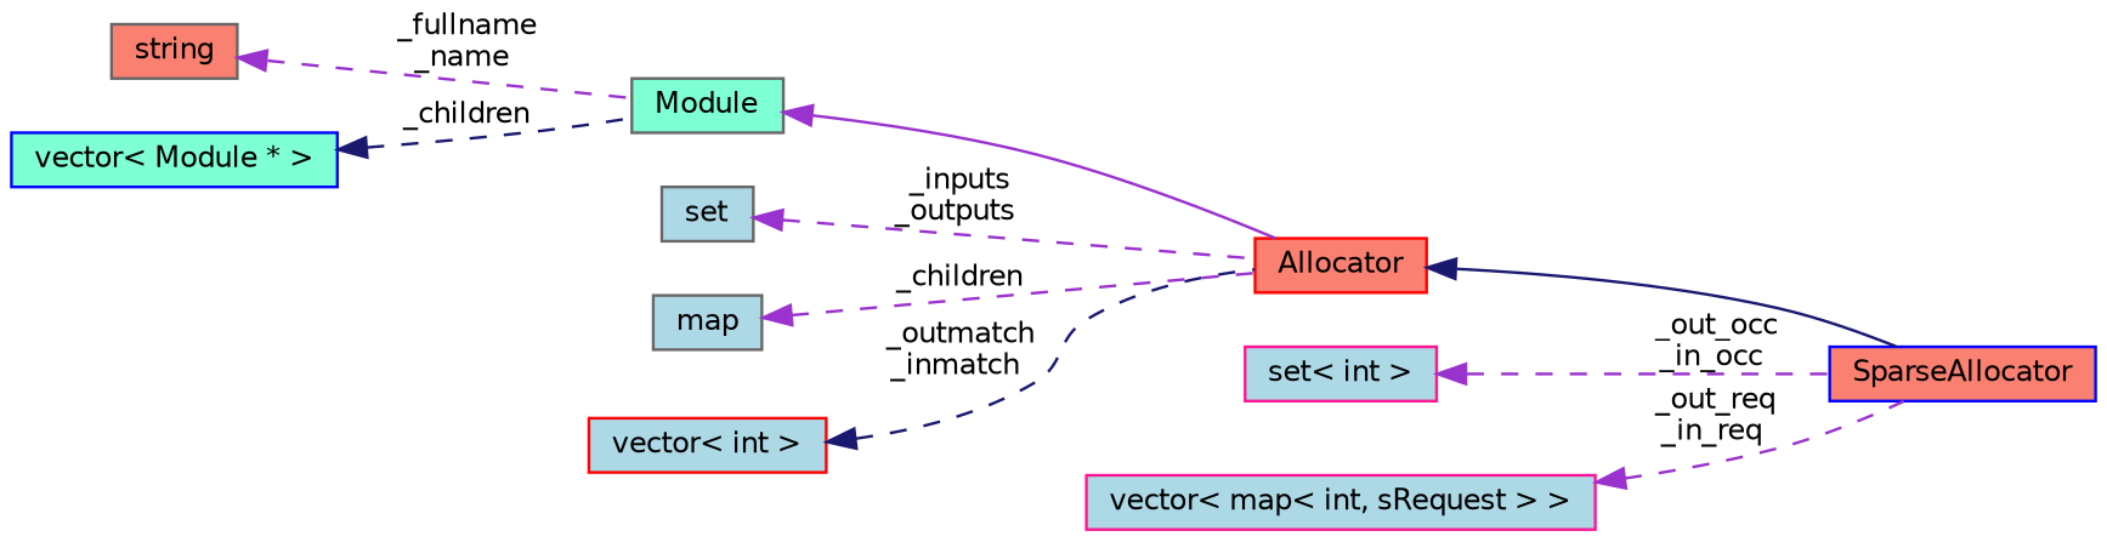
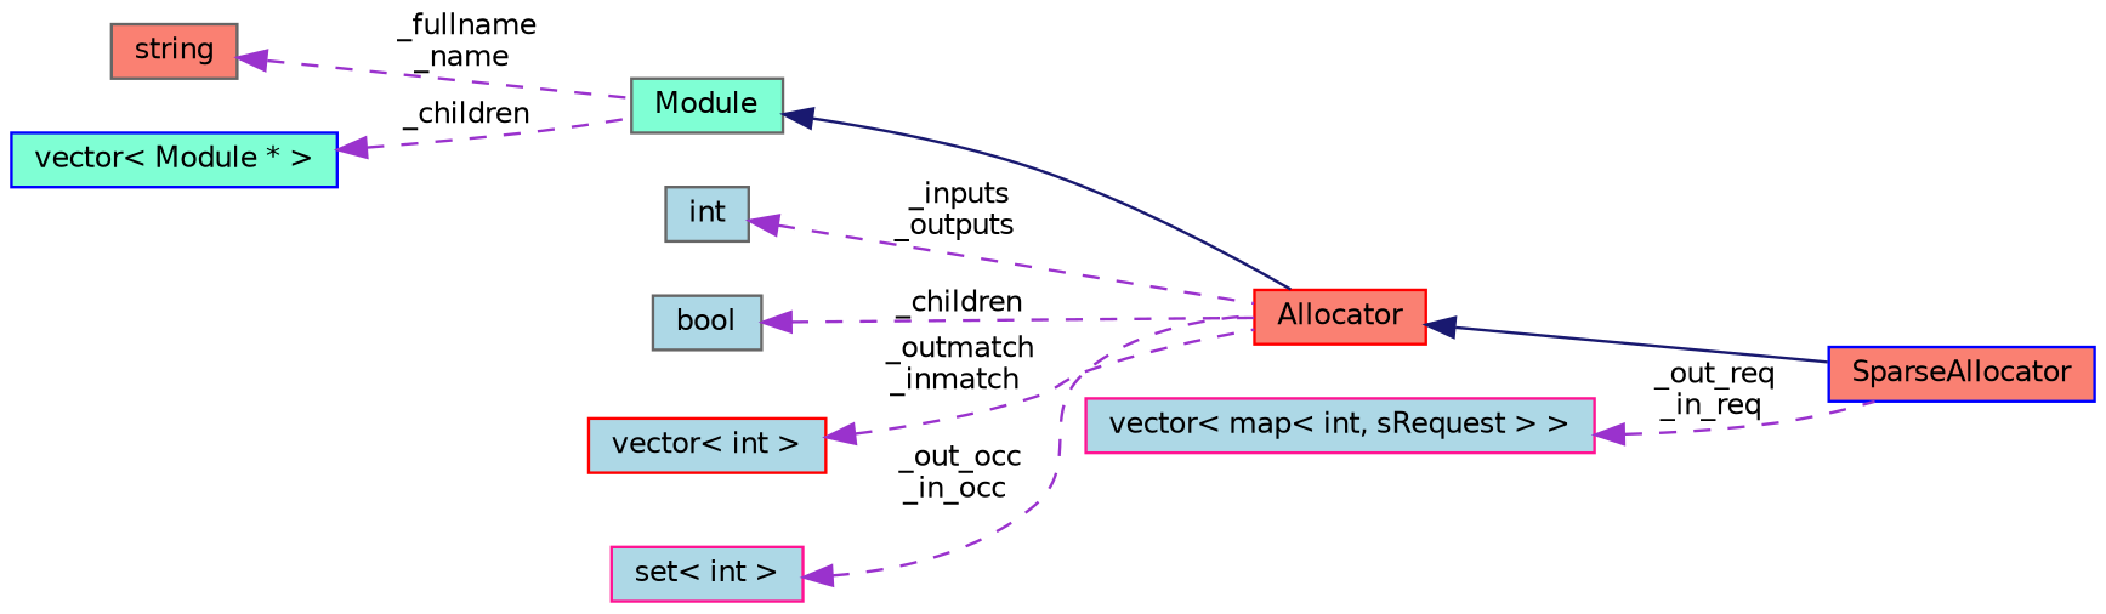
  digraph {
    fontname="DejaVu Sans"
    rankdir=LR
    node [color=gray40 fillcolor=lightblue fontname="DejaVu Sans" fontsize=10 shape=record style=filled]
    edge [color=darkorchid3 dir=back fontname="DejaVu Sans" fontsize=10 labelfontname=FreeSans labelfontsize=10 style=dashed]
    n1 [color=blue fillcolor=salmon fontcolor=black height=0.2 label=SparseAllocator width=0.4]
    n2 [color=red fillcolor=salmon height=0.2 label=Allocator width=0.4]
    n3 [fillcolor=aquamarine height=0.2 label=Module width=0.4]
    n4 [fillcolor=salmon height=0.2 label=string width=0.4]
    n5 [color=blue fillcolor=aquamarine height=0.2 label="vector\< Module * \>" width=0.4]
-   n6 [height=0.2 label=set width=0.4]
-   n7 [height=0.2 label=map width=0.4]
+   n6 [height=0.2 label=int width=0.4]
+   n7 [height=0.2 label=bool width=0.4]
    n8 [color=red height=0.2 label="vector\< int \>" width=0.4]
    n9 [color=deeppink height=0.2 label="set\< int \>" width=0.4]
    n10 [color=deeppink height=0.2 label="vector\< map\< int, sRequest \> \>" width=0.4]
    n2 -> n1 [color=midnightblue style=solid]
-   n3 -> n2 [style=solid]
+   n3 -> n2 [color=midnightblue style=solid]
    n4 -> n3 [label=" _fullname\n_name"]
-   n5 -> n3 [color=midnightblue label=" _children"]
+   n5 -> n3 [label=" _children"]
    n6 -> n2 [label=" _inputs\n_outputs"]
    n7 -> n2 [label=" _children"]
-   n8 -> n2 [color=midnightblue label=" _outmatch\n_inmatch"]
-   n9 -> n1 [label=" _out_occ\n_in_occ"]
+   n8 -> n2 [label=" _outmatch\n_inmatch"]
+   n9 -> n2 [label=" _out_occ\n_in_occ"]
    n10 -> n1 [label=" _out_req\n_in_req"]
  }
